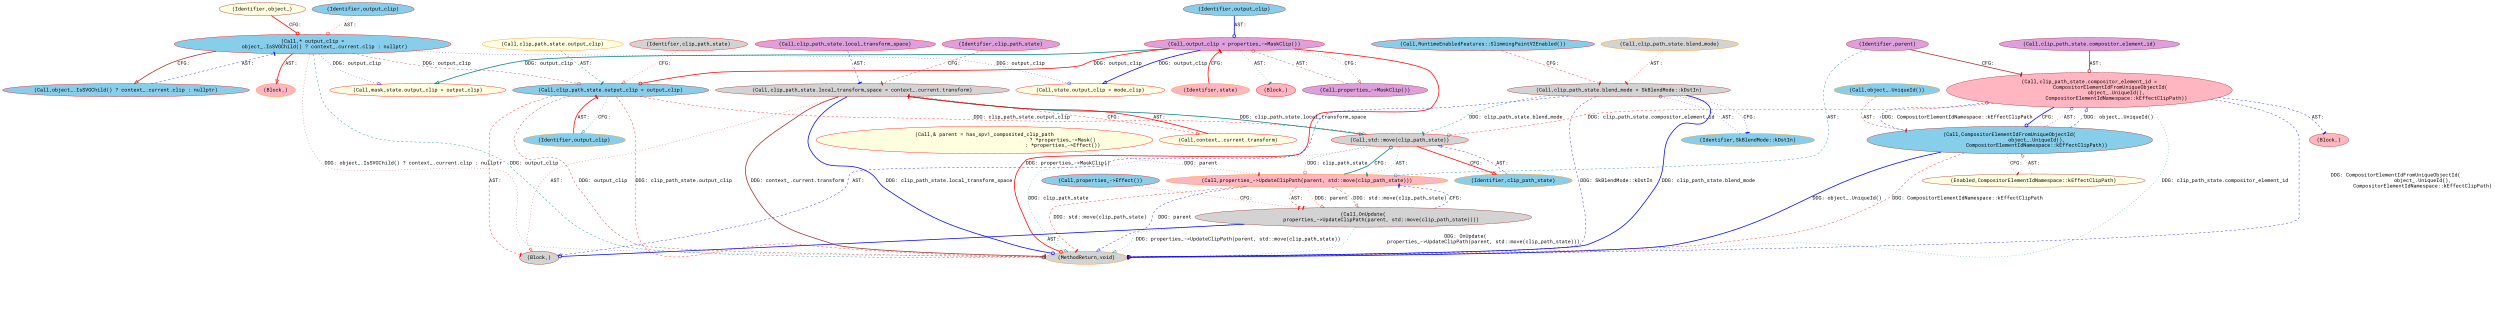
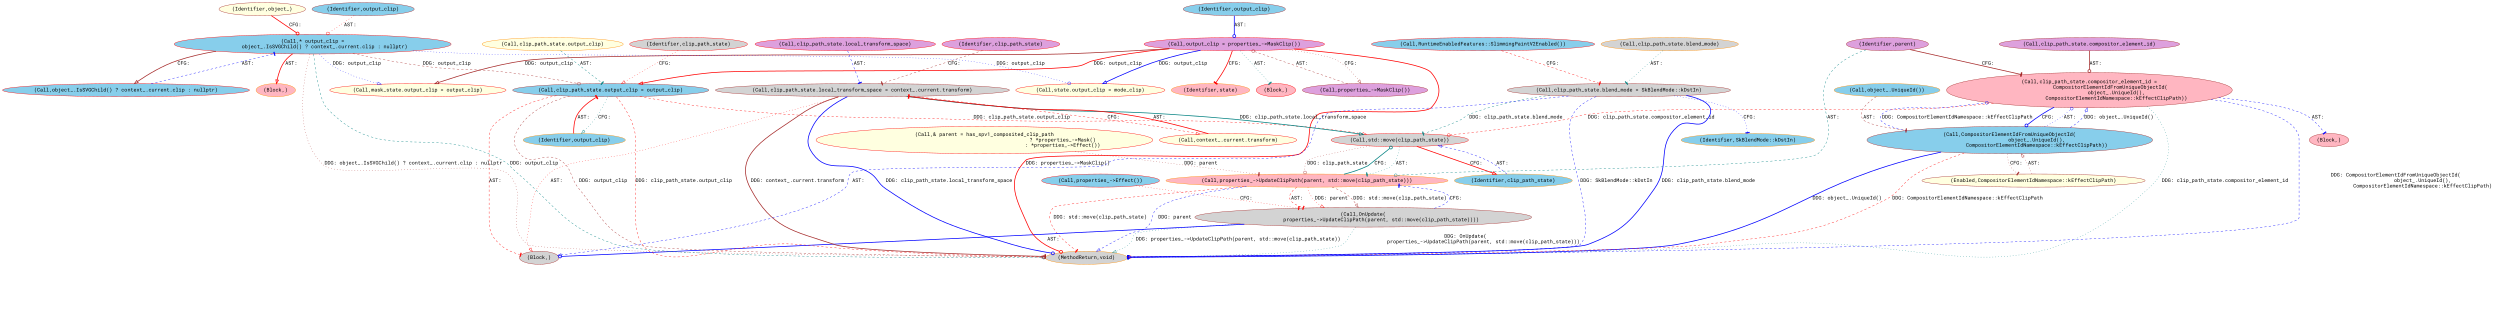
  digraph {
    fontname="Roboto Mono"
    node [color=brown fillcolor=skyblue fontname="Roboto Mono" style=filled]
    edge [arrowhead=tee color=red fontname="Roboto Mono" style=dashed]
    n1 [color=red fillcolor=lightgrey label="(Call,std::move(clip_path_state))"]
    n2 [color=darkorange fillcolor=lightpink label="(Call,properties_->UpdateClipPath(parent, std::move(clip_path_state)))"]
    n3 [color=darkorange fillcolor=lightgrey label="(MethodReturn,void)"]
    n4 [color=darkorange label="(Identifier,clip_path_state)"]
    n5 [fillcolor=lightgrey label="(Call,OnUpdate(\n            properties_->UpdateClipPath(parent, std::move(clip_path_state))))"]
    n6 [label="(Call,clip_path_state.output_clip = output_clip)"]
    n7 [color=darkorange label="(Identifier,output_clip)"]
    n8 [fillcolor=lightgrey label="(Block,)"]
    n9 [color=red fillcolor=plum label="(Call,output_clip = properties_->MaskClip())"]
    n10 [color=red fillcolor=lightyellow label="(Call,mask_state.output_clip = output_clip)"]
    n11 [color=red fillcolor=lightyellow label="(Call,state.output_clip = mode_clip)"]
    n12 [color=red fillcolor=lightpink label="(Block,)"]
    n13 [fillcolor=plum label="(Call,properties_->MaskClip())"]
    n14 [color=red label="(Call,* output_clip =\n        object_.IsSVGChild() ? context_.current.clip : nullptr)"]
    n15 [color=red label="(Call,object_.IsSVGChild() ? context_.current.clip : nullptr)"]
    n16 [color=darkorange fillcolor=lightpink label="(Block,)"]
    n17 [fillcolor=lightpink label="(Call,clip_path_state.compositor_element_id =\n              CompositorElementIdFromUniqueObjectId(\n                  object_.UniqueId(),\n                  CompositorElementIdNamespace::kEffectClipPath))"]
    n18 [label="(Call,CompositorElementIdFromUniqueObjectId(\n                  object_.UniqueId(),\n                  CompositorElementIdNamespace::kEffectClipPath))"]
    n19 [fillcolor=lightpink label="(Block,)"]
    n20 [fillcolor=lightyellow label="(Enabled,CompositorElementIdNamespace::kEffectClipPath)"]
    n21 [fillcolor=lightgrey label="(Call,clip_path_state.local_transform_space = context_.current.transform)"]
    n22 [color=red fillcolor=lightyellow label="(Call,context_.current.transform)"]
    n23 [fillcolor=lightgrey label="(Call,clip_path_state.blend_mode = SkBlendMode::kDstIn)"]
    n24 [color=darkorange label="(Identifier,SkBlendMode::kDstIn)"]
    n25 [color=darkorange fillcolor=lightpink label="(Identifier,state)"]
    n26 [label="(Identifier,output_clip)"]
    n27 [color=red fillcolor=plum label="(Call,clip_path_state.local_transform_space)"]
    n28 [color=red fillcolor=plum label="(Identifier,clip_path_state)"]
    n29 [color=red fillcolor=lightyellow label="(Call,& parent = has_spv1_composited_clip_path\n                                                    ? *properties_->Mask()\n                                                    : *properties_->Effect())"]
    n30 [fillcolor=lightyellow label="(Identifier,object_)"]
    n31 [fillcolor=plum label="(Identifier,parent)"]
    n32 [color=red label="(Call,properties_->Effect())"]
    n33 [color=darkorange fillcolor=lightyellow label="(Call,clip_path_state.output_clip)"]
    n34 [label="(Identifier,output_clip)"]
    n35 [color=darkorange label="(Call,object_.UniqueId())"]
    n36 [color=red label="(Call,RuntimeEnabledFeatures::SlimmingPaintV2Enabled())"]
    n37 [color=red fillcolor=lightgrey label="(Identifier,clip_path_state)"]
    n38 [color=darkorange fillcolor=lightgrey label="(Call,clip_path_state.blend_mode)"]
    n39 [fillcolor=plum label="(Call,clip_path_state.compositor_element_id)"]
    n1 -> n2 [color=teal label="AST: " style=dotted]
    n1 -> n2 [arrowhead=odot color=brown label="DDG: clip_path_state" style=dotted]
-   n1 -> n3 [arrowhead=onormal color=teal label="DDG: clip_path_state" style=dotted]
    n1 -> n4 [arrowhead=onormal label="CFG: " style=bold]
    n2 -> n1 [arrowhead=odot color=teal label="CFG: " style=bold]
    n2 -> n3 [label="DDG: std::move(clip_path_state)"]
    n2 -> n3 [arrowhead=onormal color=blue label="DDG: parent"]
    n2 -> n5 [label="AST: "]
    n2 -> n5 [arrowhead=onormal label="DDG: parent" style=dotted]
    n2 -> n5 [arrowhead=onormal color=brown label="DDG: std::move(clip_path_state)"]
    n4 -> n1 [arrowhead=onormal color=blue label="AST: "]
    n5 -> n2 [color=blue label="CFG: "]
    n5 -> n3 [color=teal label="DDG: OnUpdate(\n            properties_->UpdateClipPath(parent, std::move(clip_path_state)))" style=dotted]
    n5 -> n3 [arrowhead=onormal color=teal label="DDG: properties_->UpdateClipPath(parent, std::move(clip_path_state))" style=dotted]
    n5 -> n8 [arrowhead=odot color=blue label="AST: " style=bold]
    n6 -> n1 [arrowhead=onormal label="DDG: clip_path_state.output_clip"]
    n6 -> n3 [arrowhead=odot label="DDG: clip_path_state.output_clip"]
    n6 -> n3 [arrowhead=onormal color=brown label="DDG: output_clip"]
    n6 -> n7 [arrowhead=onormal color=teal label="CFG: " style=dotted]
    n6 -> n8 [label="AST: "]
    n7 -> n6 [label="AST: " style=bold]
    n9 -> n3 [arrowhead=odot label="DDG: properties_->MaskClip()" style=bold]
-   n9 -> n6 [arrowhead=odot label="DDG: output_clip" style=bold]
-   n9 -> n10 [arrowhead=onormal color=teal label="DDG: output_clip" style=bold]
+   n9 -> n6 [arrowhead=onormal label="DDG: output_clip" style=bold]
+   n9 -> n10 [arrowhead=onormal color=brown label="DDG: output_clip" style=bold]
    n9 -> n11 [arrowhead=onormal color=blue label="DDG: output_clip" style=bold]
    n9 -> n12 [color=teal label="AST: " style=dotted]
    n9 -> n13 [arrowhead=onormal color=brown label="CFG: " style=dotted]
    n13 -> n9 [arrowhead=odot color=brown label="AST: "]
    n14 -> n3 [arrowhead=odot color=brown label="DDG: object_.IsSVGChild() ? context_.current.clip : nullptr" style=dotted]
    n14 -> n3 [arrowhead=odot color=teal label="DDG: output_clip"]
    n14 -> n6 [arrowhead=odot color=brown label="DDG: output_clip"]
    n14 -> n10 [arrowhead=onormal color=blue label="DDG: output_clip" style=dotted]
    n14 -> n11 [arrowhead=odot color=blue label="DDG: output_clip" style=dotted]
    n14 -> n15 [arrowhead=onormal color=brown label="CFG: " style=bold]
    n14 -> n16 [arrowhead=onormal label="AST: " style=bold]
    n15 -> n14 [color=blue label="AST: "]
    n17 -> n1 [arrowhead=odot label="DDG: clip_path_state.compositor_element_id"]
    n17 -> n3 [color=teal label="DDG: clip_path_state.compositor_element_id" style=dotted]
    n17 -> n3 [color=blue label="DDG: CompositorElementIdFromUniqueObjectId(\n                  object_.UniqueId(),\n                  CompositorElementIdNamespace::kEffectClipPath)"]
    n17 -> n18 [arrowhead=odot color=blue label="CFG: " style=bold]
    n17 -> n19 [color=blue label="AST: "]
    n18 -> n3 [color=blue label="DDG: object_.UniqueId()" style=bold]
    n18 -> n3 [arrowhead=onormal label="DDG: CompositorElementIdNamespace::kEffectClipPath"]
    n18 -> n17 [arrowhead=odot color=blue label="AST: " style=dotted]
    n18 -> n17 [arrowhead=onormal color=blue label="DDG: object_.UniqueId()"]
    n18 -> n17 [arrowhead=odot color=blue label="DDG: CompositorElementIdNamespace::kEffectClipPath"]
    n18 -> n20 [color=brown label="CFG: " style=dotted]
    n20 -> n18 [arrowhead=onormal color=brown label="AST: " style=dotted]
    n21 -> n1 [arrowhead=onormal color=teal label="DDG: clip_path_state.local_transform_space" style=bold]
    n21 -> n3 [color=brown label="DDG: context_.current.transform" style=bold]
    n21 -> n3 [arrowhead=odot color=blue label="DDG: clip_path_state.local_transform_space" style=bold]
    n21 -> n8 [arrowhead=onormal label="AST: " style=dotted]
    n21 -> n22 [arrowhead=onormal label="CFG: "]
    n22 -> n21 [label="AST: " style=bold]
    n23 -> n1 [color=teal label="DDG: clip_path_state.blend_mode"]
    n23 -> n3 [arrowhead=odot color=blue label="DDG: SkBlendMode::kDstIn"]
    n23 -> n3 [arrowhead=odot color=blue label="DDG: clip_path_state.blend_mode" style=bold]
    n23 -> n8 [arrowhead=onormal color=blue label="AST: "]
    n23 -> n24 [color=blue label="CFG: " style=dotted]
-   n24 -> n23 [arrowhead=odot color=blue label="AST: " style=dotted]
-   n25 -> n9 [label="CFG: " style=bold]
+   n9 -> n25 [label="CFG: " style=bold]
    n26 -> n14 [arrowhead=odot label="AST: " style=dotted]
    n27 -> n21 [color=blue label="AST: "]
    n28 -> n21 [color=brown label="CFG: "]
    n29 -> n2 [color=brown label="DDG: parent" style=dotted]
    n30 -> n14 [arrowhead=odot label="CFG: " style=bold]
    n31 -> n2 [arrowhead=odot color=teal label="AST: "]
    n31 -> n17 [color=brown label="CFG: " style=bold]
    n32 -> n5 [label="CFG: " style=dotted]
    n33 -> n6 [color=teal label="AST: "]
    n34 -> n9 [arrowhead=odot color=blue label="AST: " style=bold]
    n35 -> n18 [color=brown label="AST: "]
    n36 -> n23 [label="CFG: "]
    n37 -> n6 [arrowhead=onormal label="CFG: " style=dotted]
-   n38 -> n23 [label="AST: " style=dotted]
+   n38 -> n23 [color=teal label="AST: " style=dotted]
    n39 -> n17 [arrowhead=odot color=brown label="AST: " style=bold]
  }
